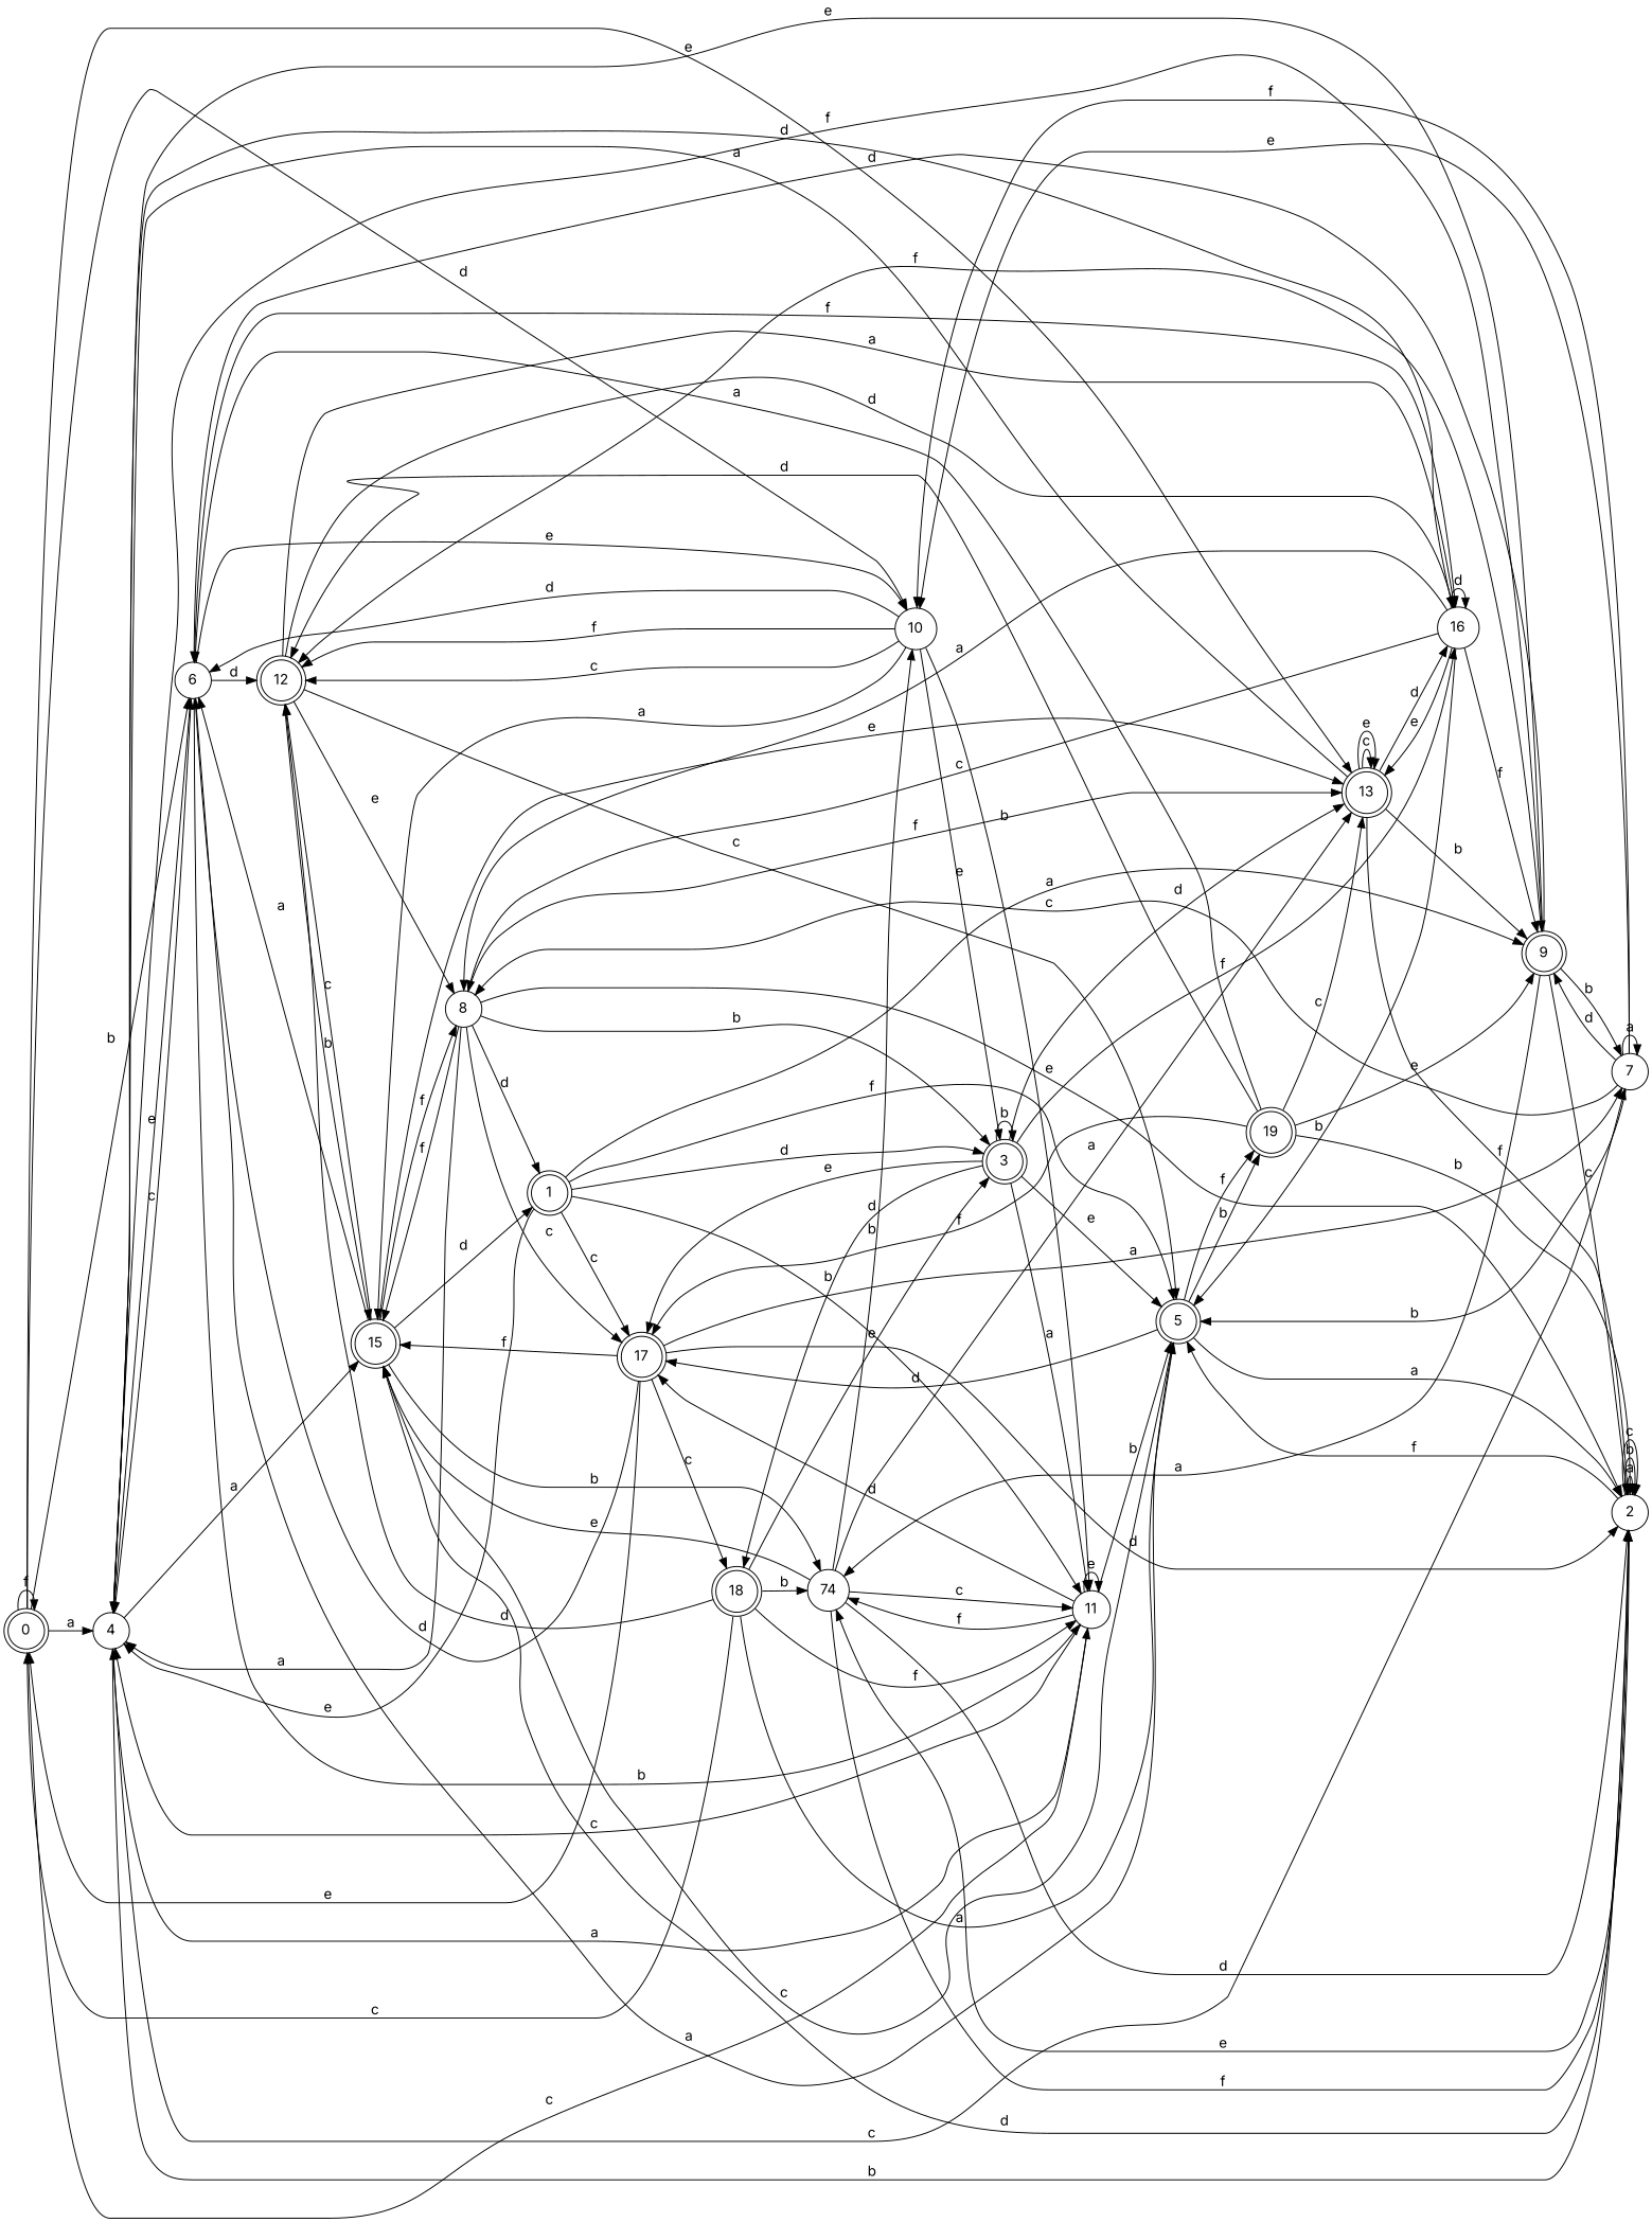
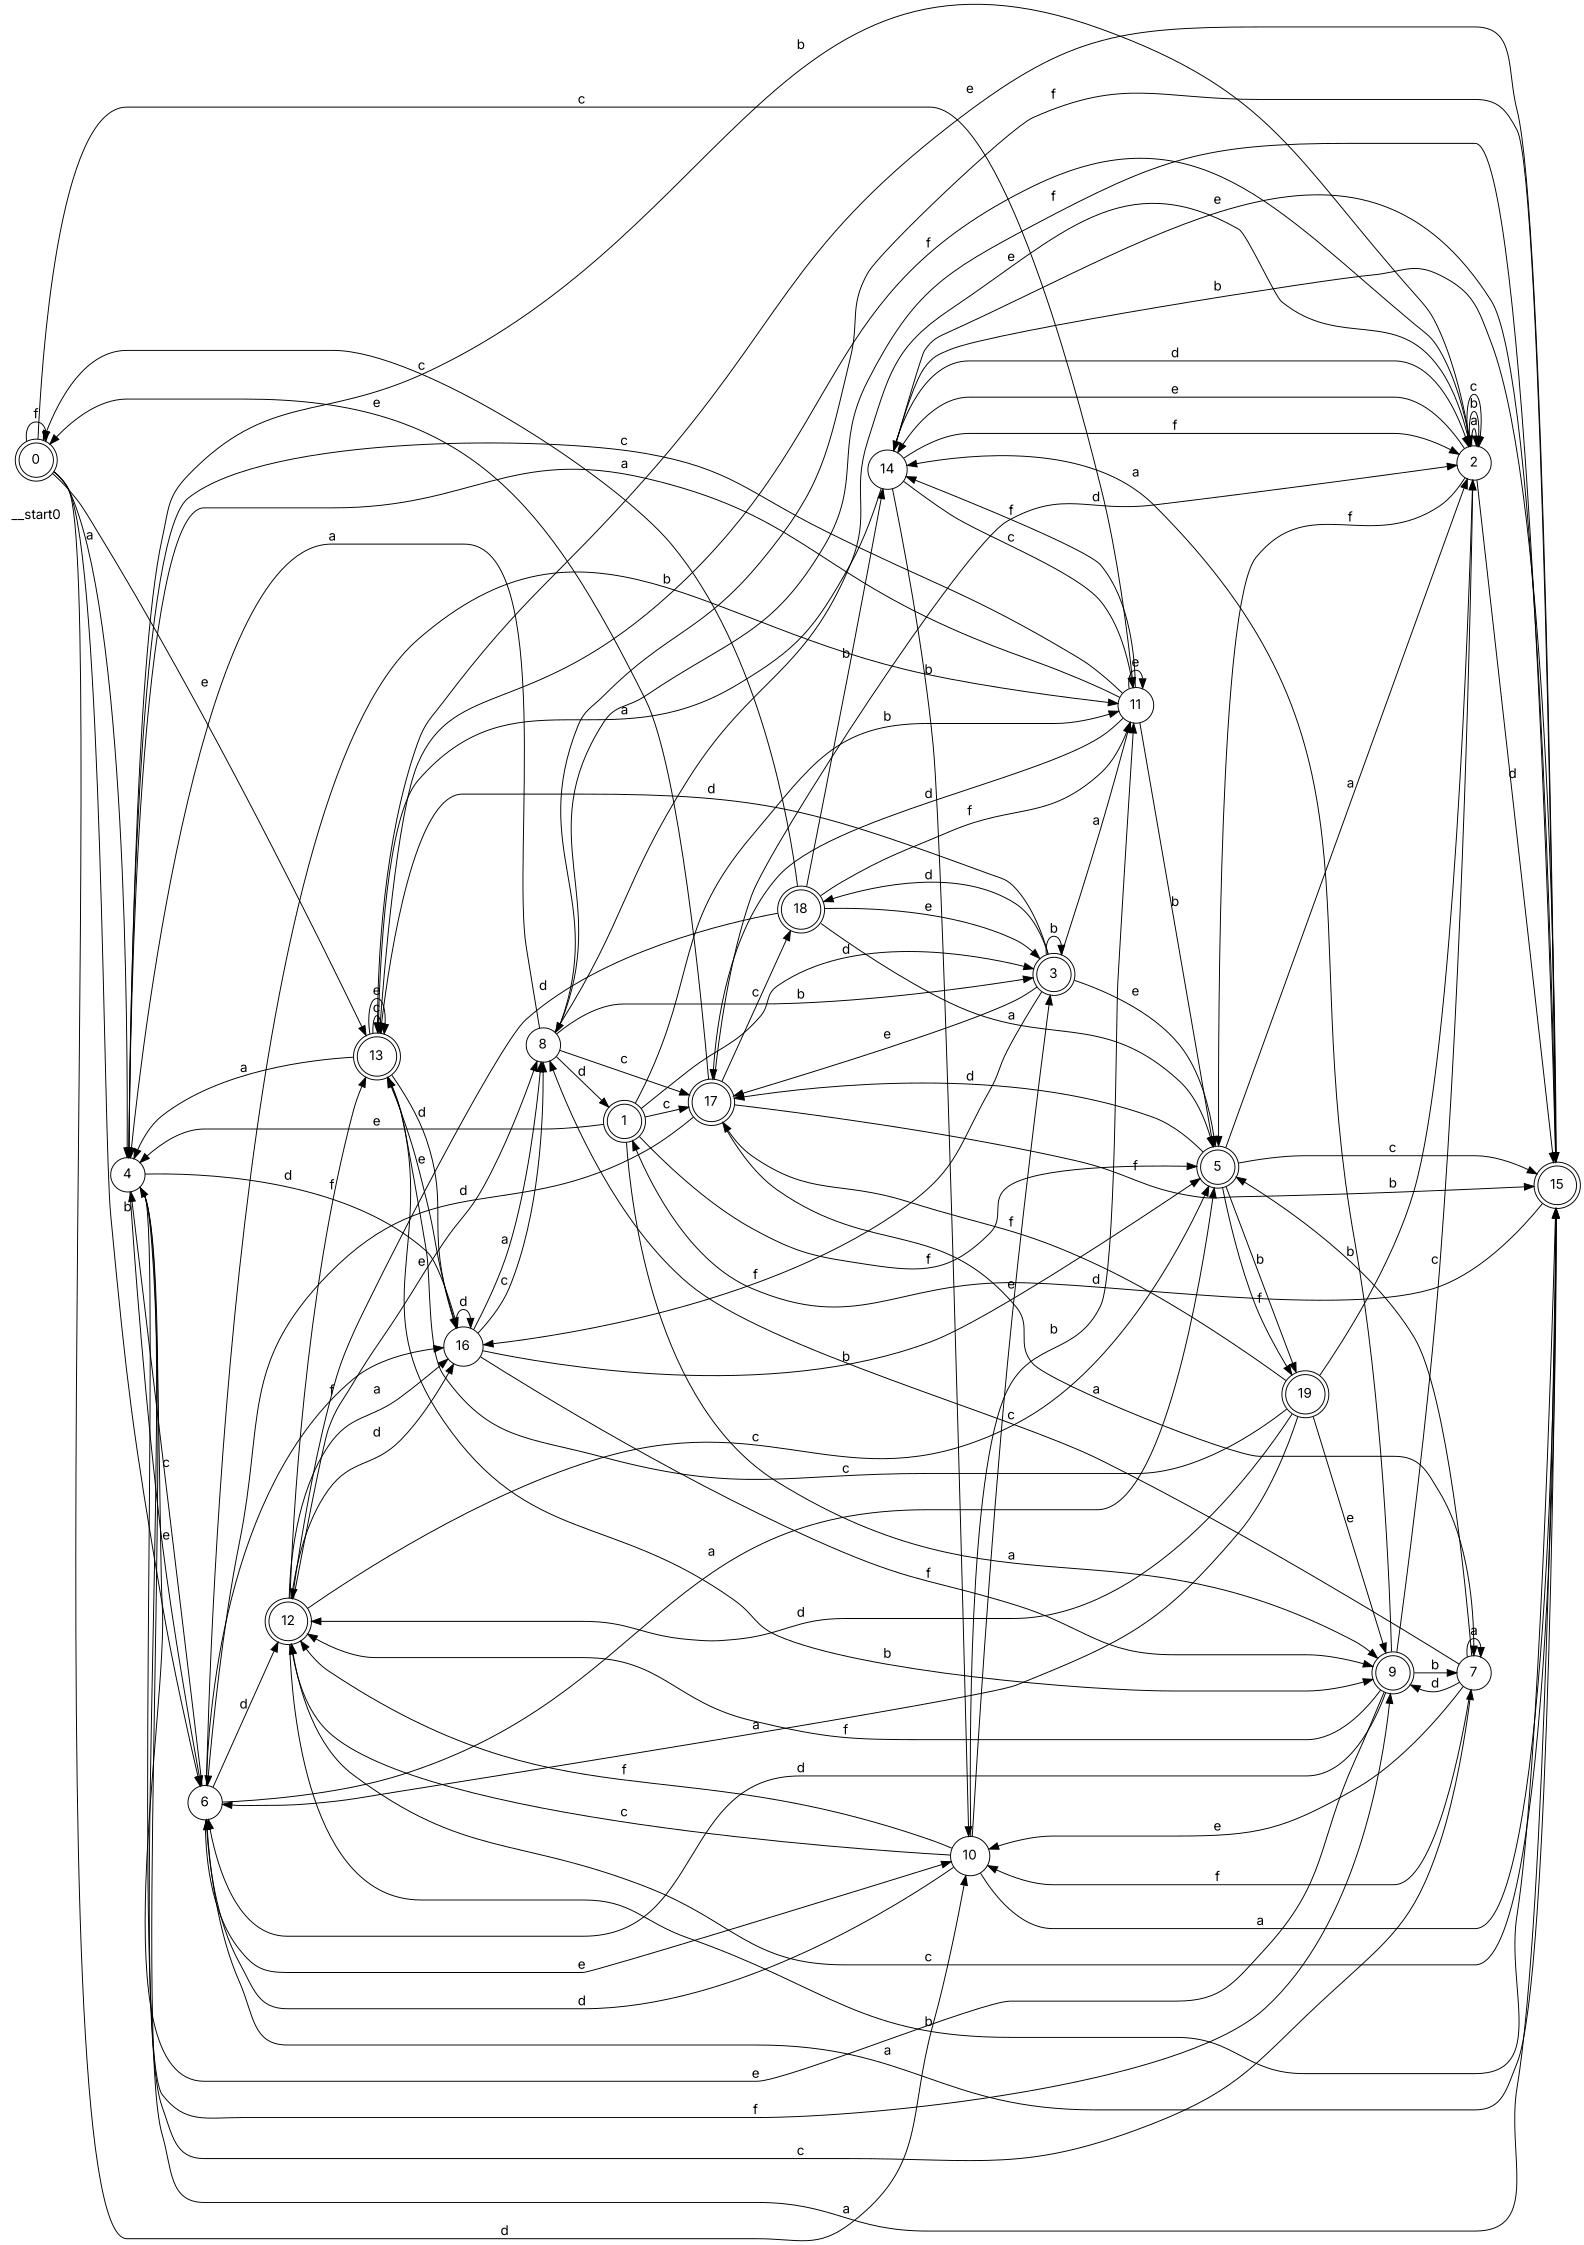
  digraph {
    fontname=Inter
    rankdir=LR
    node [fontname=Inter shape=doublecircle color=black fillcolor=white style="rounded,filled"]
    edge [fontname=Inter]
+   __start0 [shape=none color="" fillcolor="" style=""]
    n2 [label=0]
    n3 [label=4 shape=circle style=filled]
    n4 [label=6 shape=circle style=filled]
    n5 [label=10 shape=circle style=filled]
    n6 [label=11 shape=circle style=filled]
    n7 [label=13]
    n8 [label=9]
    n9 [label=2 shape=circle style=filled]
    n10 [label=15]
    n11 [label=16 shape=circle style=filled]
    n12 [label=7 shape=circle style=filled]
    n13 [label=5]
    n14 [label=12]
    n15 [label=3]
    n16 [label=17]
-   n17 [label=74 shape=circle style=filled]
+   n17 [label=14 shape=circle style=filled]
    n18 [label=1]
    n19 [label=18]
    n20 [label=19]
    n21 [label=8 shape=circle style=filled]
    n2 -> n2 [label=f]
    n2 -> n3 [label=a]
    n2 -> n4 [label=b]
    n2 -> n5 [label=d]
    n2 -> n6 [label=c]
    n2 -> n7 [label=e]
    n3 -> n4 [label=e]
    n3 -> n8 [label=f]
    n3 -> n9 [label=b]
    n3 -> n10 [label=a]
    n3 -> n11 [label=d]
    n3 -> n12 [label=c]
    n4 -> n3 [label=c]
    n4 -> n5 [label=e]
    n4 -> n6 [label=b]
    n4 -> n11 [label=f]
    n4 -> n13 [label=a]
    n4 -> n14 [label=d]
    n5 -> n4 [label=d]
    n5 -> n6 [label=b]
    n5 -> n10 [label=a]
    n5 -> n14 [label=c]
    n5 -> n14 [label=f]
    n5 -> n15 [label=e]
    n6 -> n3 [label=a]
    n6 -> n3 [label=c]
    n6 -> n6 [label=e]
    n6 -> n13 [label=b]
    n6 -> n16 [label=d]
    n6 -> n17 [label=f]
    n7 -> n3 [label=a]
    n7 -> n7 [label=c]
    n7 -> n7 [label=e]
    n7 -> n8 [label=b]
    n7 -> n9 [label=f]
    n7 -> n11 [label=d]
    n8 -> n3 [label=e]
    n8 -> n4 [label=d]
    n8 -> n9 [label=c]
    n8 -> n12 [label=b]
    n8 -> n14 [label=f]
    n8 -> n17 [label=a]
    n9 -> n9 [label=a]
    n9 -> n9 [label=b]
    n9 -> n9 [label=c]
    n9 -> n10 [label=d]
    n9 -> n13 [label=f]
    n9 -> n17 [label=e]
    n10 -> n4 [label=a]
    n10 -> n7 [label=e]
    n10 -> n14 [label=c]
    n10 -> n17 [label=b]
    n10 -> n18 [label=d]
    n10 -> n21 [label=f]
    n11 -> n7 [label=e]
    n11 -> n8 [label=f]
    n11 -> n11 [label=d]
    n11 -> n13 [label=b]
    n11 -> n21 [label=a]
    n11 -> n21 [label=c]
    n12 -> n5 [label=e]
    n12 -> n5 [label=f]
    n12 -> n8 [label=d]
    n12 -> n12 [label=a]
    n12 -> n13 [label=b]
    n12 -> n21 [label=c]
    n13 -> n9 [label=a]
    n13 -> n10 [label=c]
    n13 -> n16 [label=d]
    n13 -> n20 [label=b]
    n13 -> n20 [label=f]
-   n21 -> n7 [label=f]
+   n14 -> n7 [label=f]
    n14 -> n10 [label=b]
    n14 -> n11 [label=a]
    n14 -> n11 [label=d]
    n14 -> n13 [label=c]
    n14 -> n21 [label=e]
    n15 -> n6 [label=a]
    n15 -> n7 [label=d]
    n15 -> n11 [label=f]
    n15 -> n13 [label=e]
    n15 -> n15 [label=b]
    n15 -> n16 [label=e]
    n15 -> n19 [label=d]
    n16 -> n2 [label=e]
    n16 -> n4 [label=d]
    n16 -> n9 [label=d]
    n16 -> n10 [label=f]
    n16 -> n12 [label=a]
    n16 -> n19 [label=c]
    n17 -> n5 [label=b]
    n17 -> n6 [label=c]
    n17 -> n7 [label=a]
    n17 -> n9 [label=d]
    n17 -> n9 [label=f]
    n17 -> n10 [label=e]
    n18 -> n3 [label=e]
    n18 -> n6 [label=b]
    n18 -> n8 [label=a]
    n18 -> n13 [label=f]
    n18 -> n15 [label=d]
    n18 -> n16 [label=c]
    n19 -> n2 [label=c]
    n19 -> n6 [label=f]
    n19 -> n13 [label=a]
    n19 -> n14 [label=d]
    n19 -> n15 [label=e]
    n19 -> n17 [label=b]
    n20 -> n4 [label=a]
    n20 -> n7 [label=c]
    n20 -> n8 [label=e]
    n20 -> n9 [label=b]
    n20 -> n14 [label=d]
    n20 -> n16 [label=f]
    n21 -> n3 [label=a]
    n21 -> n9 [label=e]
    n21 -> n10 [label=f]
    n21 -> n15 [label=b]
    n21 -> n16 [label=c]
    n21 -> n18 [label=d]
  }
